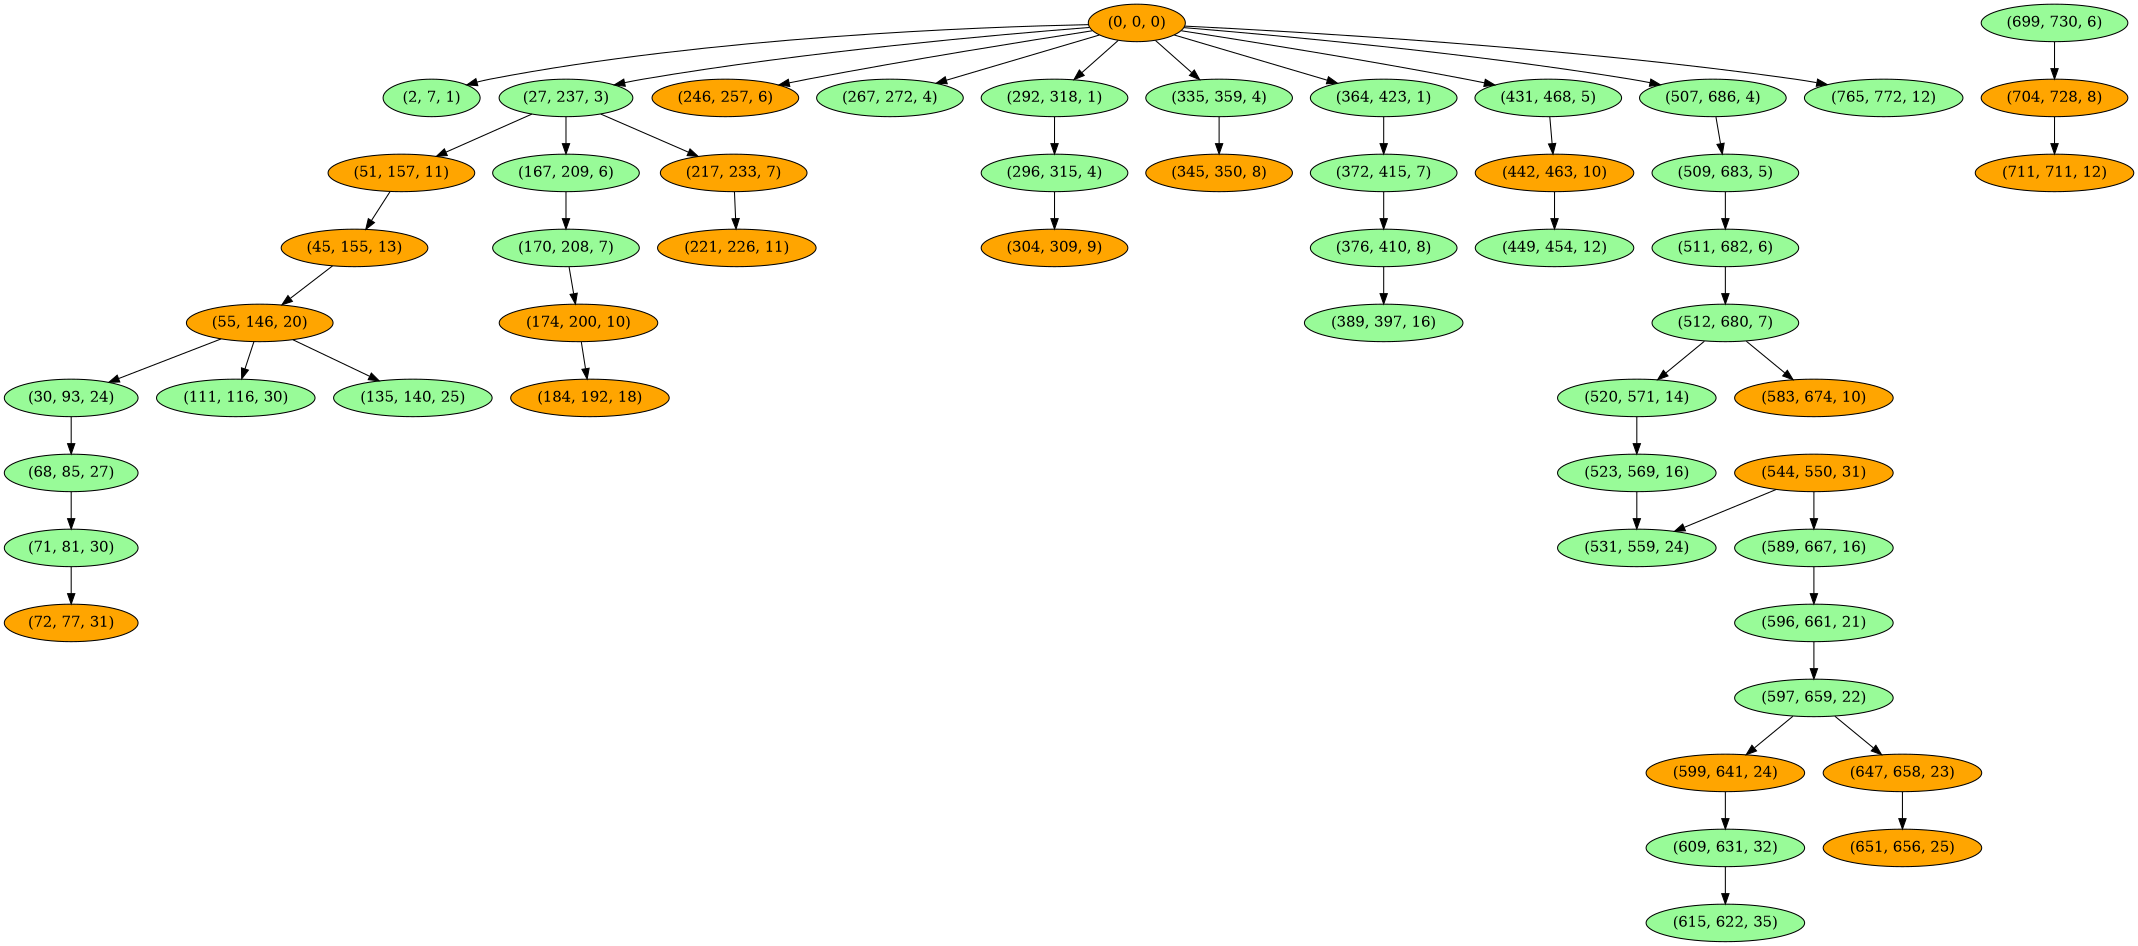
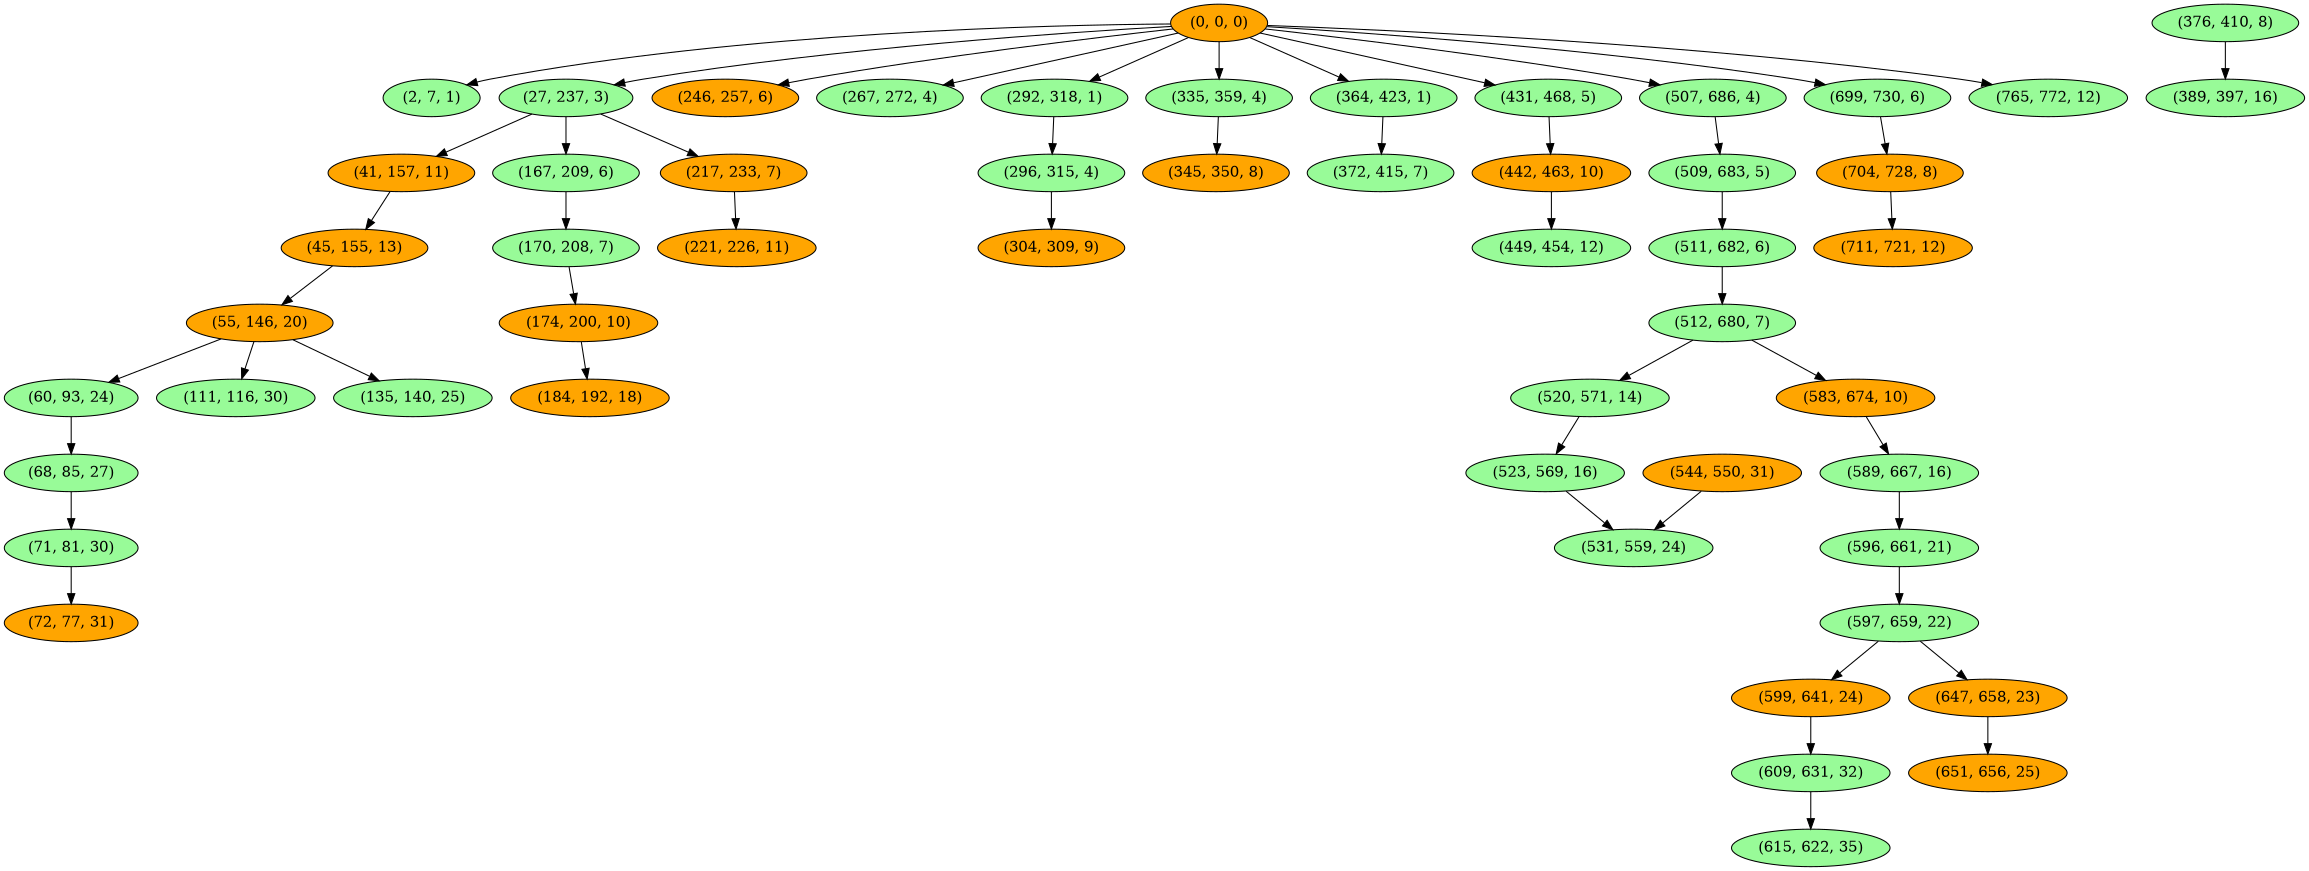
  digraph {
    node [fillcolor=palegreen style=filled]
    "(0, 0, 0)" [fillcolor=orange]
    "(2, 7, 1)"
    "(27, 237, 3)"
    "(246, 257, 6)" [fillcolor=orange]
    "(267, 272, 4)"
    "(292, 318, 1)"
    "(335, 359, 4)"
    "(364, 423, 1)"
    "(431, 468, 5)"
    "(507, 686, 4)"
    "(699, 730, 6)"
    "(765, 772, 12)"
-   "(41, 157, 11)" [fillcolor=orange label="(51, 157, 11)"]
+   "(41, 157, 11)" [fillcolor=orange]
    "(167, 209, 6)"
    "(217, 233, 7)" [fillcolor=orange]
    "(296, 315, 4)"
    "(345, 350, 8)" [fillcolor=orange]
    "(372, 415, 7)"
    "(442, 463, 10)" [fillcolor=orange]
    "(509, 683, 5)"
    "(704, 728, 8)" [fillcolor=orange]
    "(45, 155, 13)" [fillcolor=orange]
    "(170, 208, 7)"
    "(221, 226, 11)" [fillcolor=orange]
    "(55, 146, 20)" [fillcolor=orange]
-   "(60, 93, 24)" [label="(30, 93, 24)"]
+   "(60, 93, 24)"
    "(111, 116, 30)"
    "(135, 140, 25)"
    "(68, 85, 27)"
    "(71, 81, 30)"
    "(72, 77, 31)" [fillcolor=orange]
    "(174, 200, 10)" [fillcolor=orange]
    "(184, 192, 18)" [fillcolor=orange]
    "(304, 309, 9)" [fillcolor=orange]
    "(376, 410, 8)"
    "(389, 397, 16)"
    "(449, 454, 12)"
    "(511, 682, 6)"
    "(512, 680, 7)"
    "(520, 571, 14)"
    "(583, 674, 10)" [fillcolor=orange]
    "(523, 569, 16)"
    "(589, 667, 16)"
    "(531, 559, 24)"
    "(544, 550, 31)" [fillcolor=orange]
    "(596, 661, 21)"
    "(597, 659, 22)"
    "(599, 641, 24)" [fillcolor=orange]
    "(647, 658, 23)" [fillcolor=orange]
    "(609, 631, 32)"
    "(651, 656, 25)" [fillcolor=orange]
    "(615, 622, 35)"
-   "(711, 721, 12)" [fillcolor=orange label="(711, 711, 12)"]
+   "(711, 721, 12)" [fillcolor=orange]
    "(0, 0, 0)" -> "(2, 7, 1)"
    "(0, 0, 0)" -> "(27, 237, 3)"
    "(0, 0, 0)" -> "(246, 257, 6)"
    "(0, 0, 0)" -> "(267, 272, 4)"
    "(0, 0, 0)" -> "(292, 318, 1)"
    "(0, 0, 0)" -> "(335, 359, 4)"
    "(0, 0, 0)" -> "(364, 423, 1)"
    "(0, 0, 0)" -> "(431, 468, 5)"
    "(0, 0, 0)" -> "(507, 686, 4)"
+   "(0, 0, 0)" -> "(699, 730, 6)"
    "(0, 0, 0)" -> "(765, 772, 12)"
    "(27, 237, 3)" -> "(41, 157, 11)"
    "(27, 237, 3)" -> "(167, 209, 6)"
    "(27, 237, 3)" -> "(217, 233, 7)"
    "(292, 318, 1)" -> "(296, 315, 4)"
    "(335, 359, 4)" -> "(345, 350, 8)"
    "(364, 423, 1)" -> "(372, 415, 7)"
    "(431, 468, 5)" -> "(442, 463, 10)"
    "(507, 686, 4)" -> "(509, 683, 5)"
    "(699, 730, 6)" -> "(704, 728, 8)"
    "(41, 157, 11)" -> "(45, 155, 13)"
    "(167, 209, 6)" -> "(170, 208, 7)"
    "(217, 233, 7)" -> "(221, 226, 11)"
    "(296, 315, 4)" -> "(304, 309, 9)"
-   "(372, 415, 7)" -> "(376, 410, 8)"
    "(442, 463, 10)" -> "(449, 454, 12)"
    "(509, 683, 5)" -> "(511, 682, 6)"
    "(704, 728, 8)" -> "(711, 721, 12)"
    "(45, 155, 13)" -> "(55, 146, 20)"
    "(170, 208, 7)" -> "(174, 200, 10)"
    "(55, 146, 20)" -> "(60, 93, 24)"
    "(55, 146, 20)" -> "(111, 116, 30)"
    "(55, 146, 20)" -> "(135, 140, 25)"
    "(60, 93, 24)" -> "(68, 85, 27)"
    "(68, 85, 27)" -> "(71, 81, 30)"
    "(71, 81, 30)" -> "(72, 77, 31)"
    "(174, 200, 10)" -> "(184, 192, 18)"
    "(376, 410, 8)" -> "(389, 397, 16)"
    "(511, 682, 6)" -> "(512, 680, 7)"
    "(512, 680, 7)" -> "(520, 571, 14)"
    "(512, 680, 7)" -> "(583, 674, 10)"
    "(520, 571, 14)" -> "(523, 569, 16)"
-   "(544, 550, 31)" -> "(589, 667, 16)"
+   "(583, 674, 10)" -> "(589, 667, 16)"
    "(523, 569, 16)" -> "(531, 559, 24)"
    "(589, 667, 16)" -> "(596, 661, 21)"
    "(544, 550, 31)" -> "(531, 559, 24)"
    "(596, 661, 21)" -> "(597, 659, 22)"
    "(597, 659, 22)" -> "(599, 641, 24)"
    "(597, 659, 22)" -> "(647, 658, 23)"
    "(599, 641, 24)" -> "(609, 631, 32)"
    "(647, 658, 23)" -> "(651, 656, 25)"
    "(609, 631, 32)" -> "(615, 622, 35)"
  }
